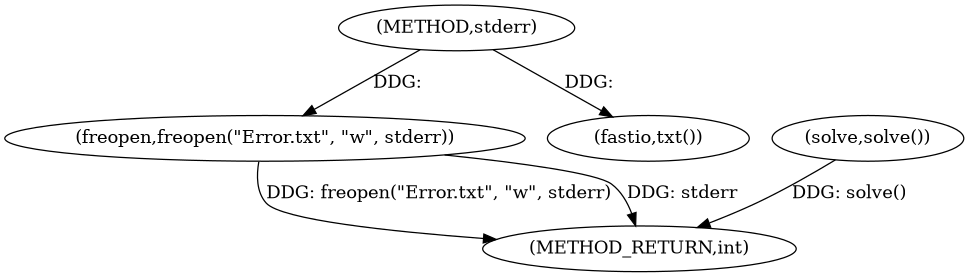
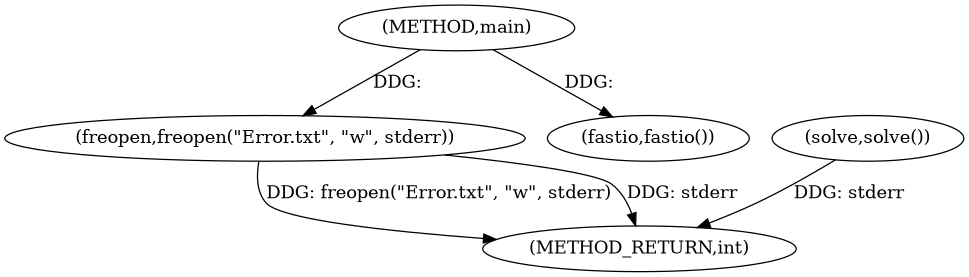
  digraph {
-   n1 [label="(METHOD,stderr)"]
+   n1 [label="(METHOD,main)"]
    n2 [label="(freopen,freopen(\"Error.txt\", \"w\", stderr))"]
-   n3 [label="(fastio,txt())"]
+   n3 [label="(fastio,fastio())"]
    n4 [label="(METHOD_RETURN,int)"]
    n5 [label="(solve,solve())"]
    n1 -> n2 [label="DDG: "]
    n1 -> n3 [label="DDG: "]
    n2 -> n4 [label="DDG: freopen(\"Error.txt\", \"w\", stderr)"]
    n2 -> n4 [label="DDG: stderr"]
-   n5 -> n4 [label="DDG: solve()"]
+   n5 -> n4 [label="DDG: stderr"]
  }
